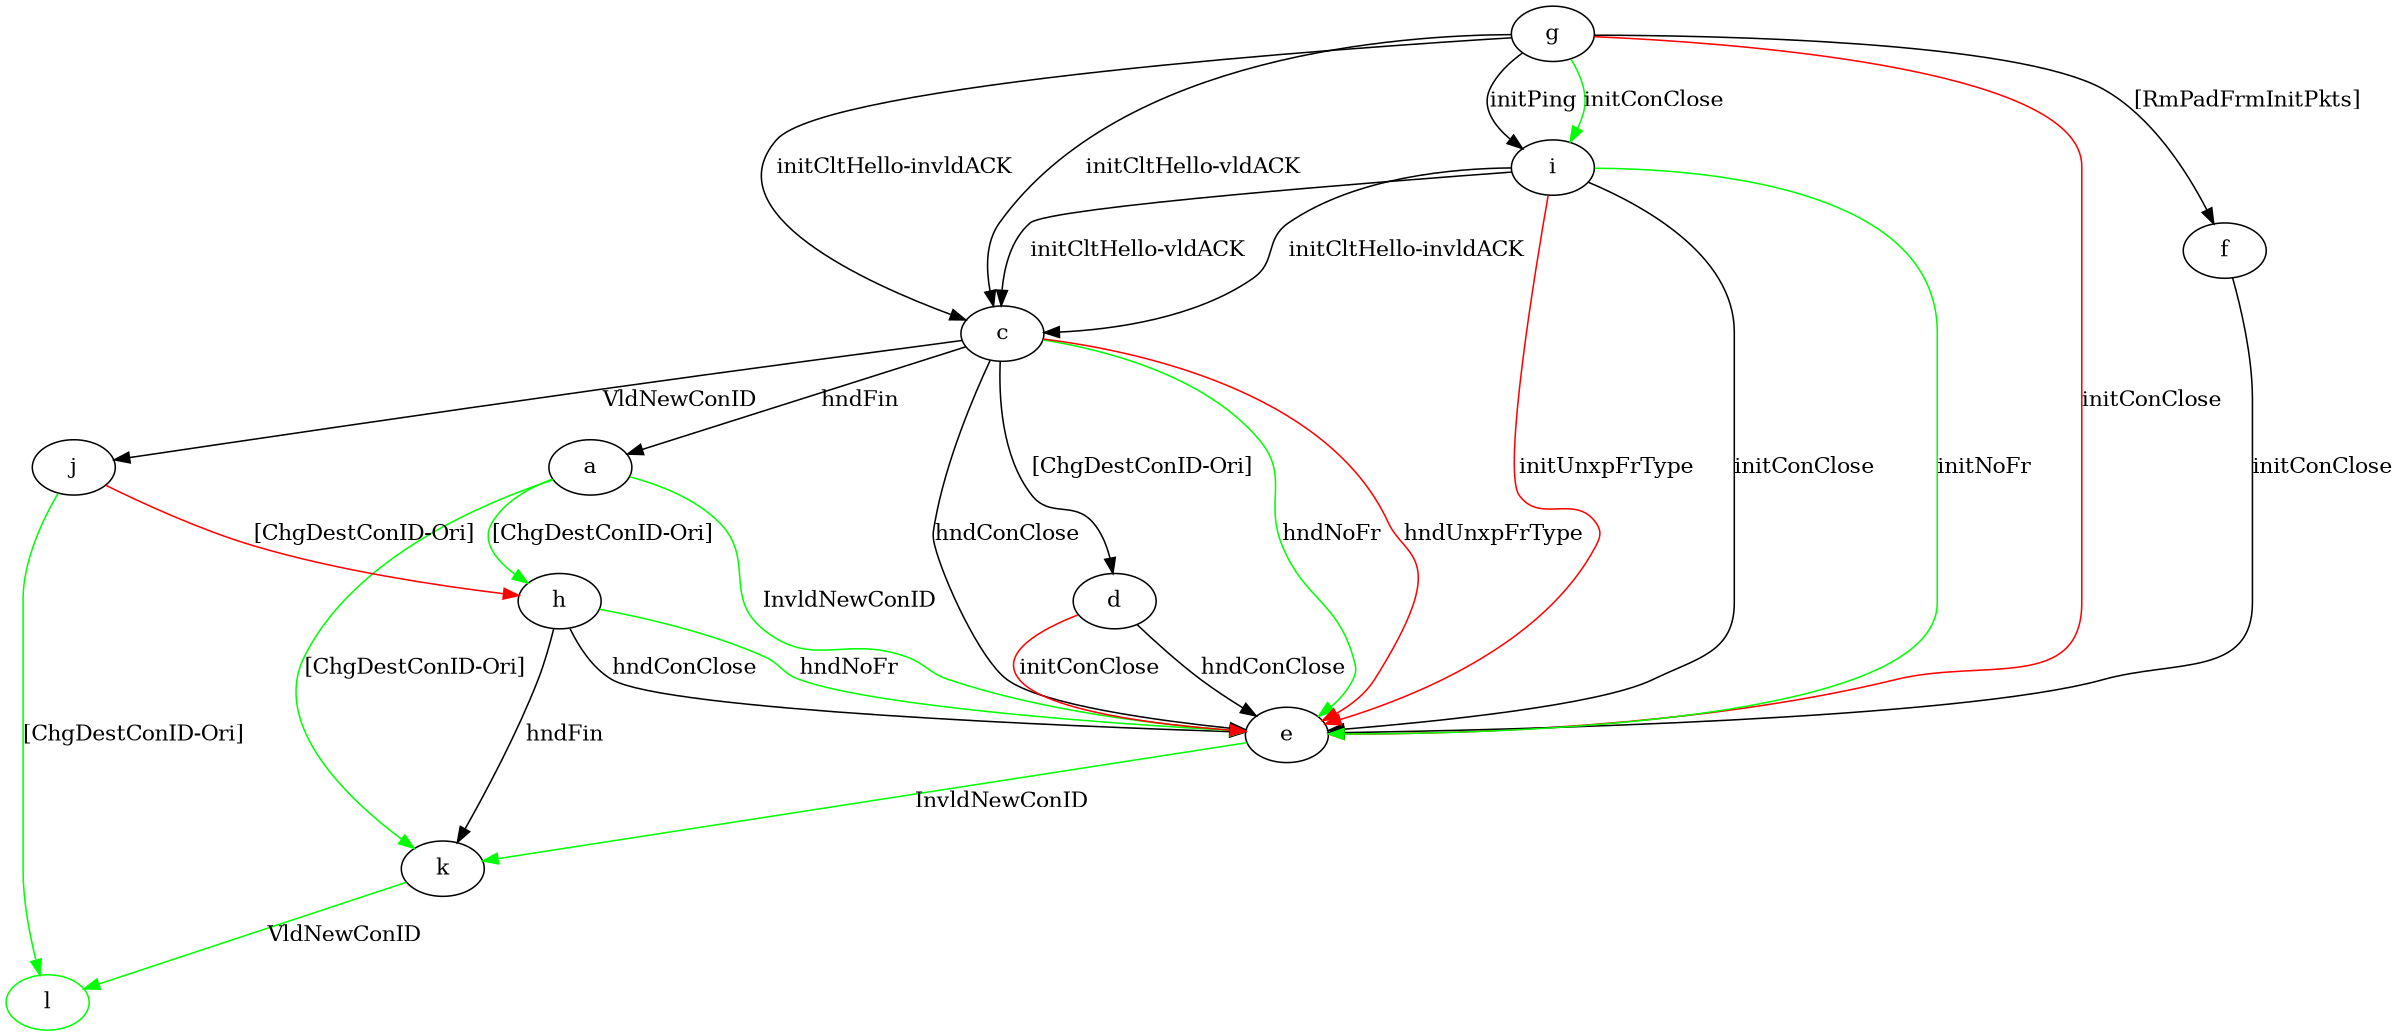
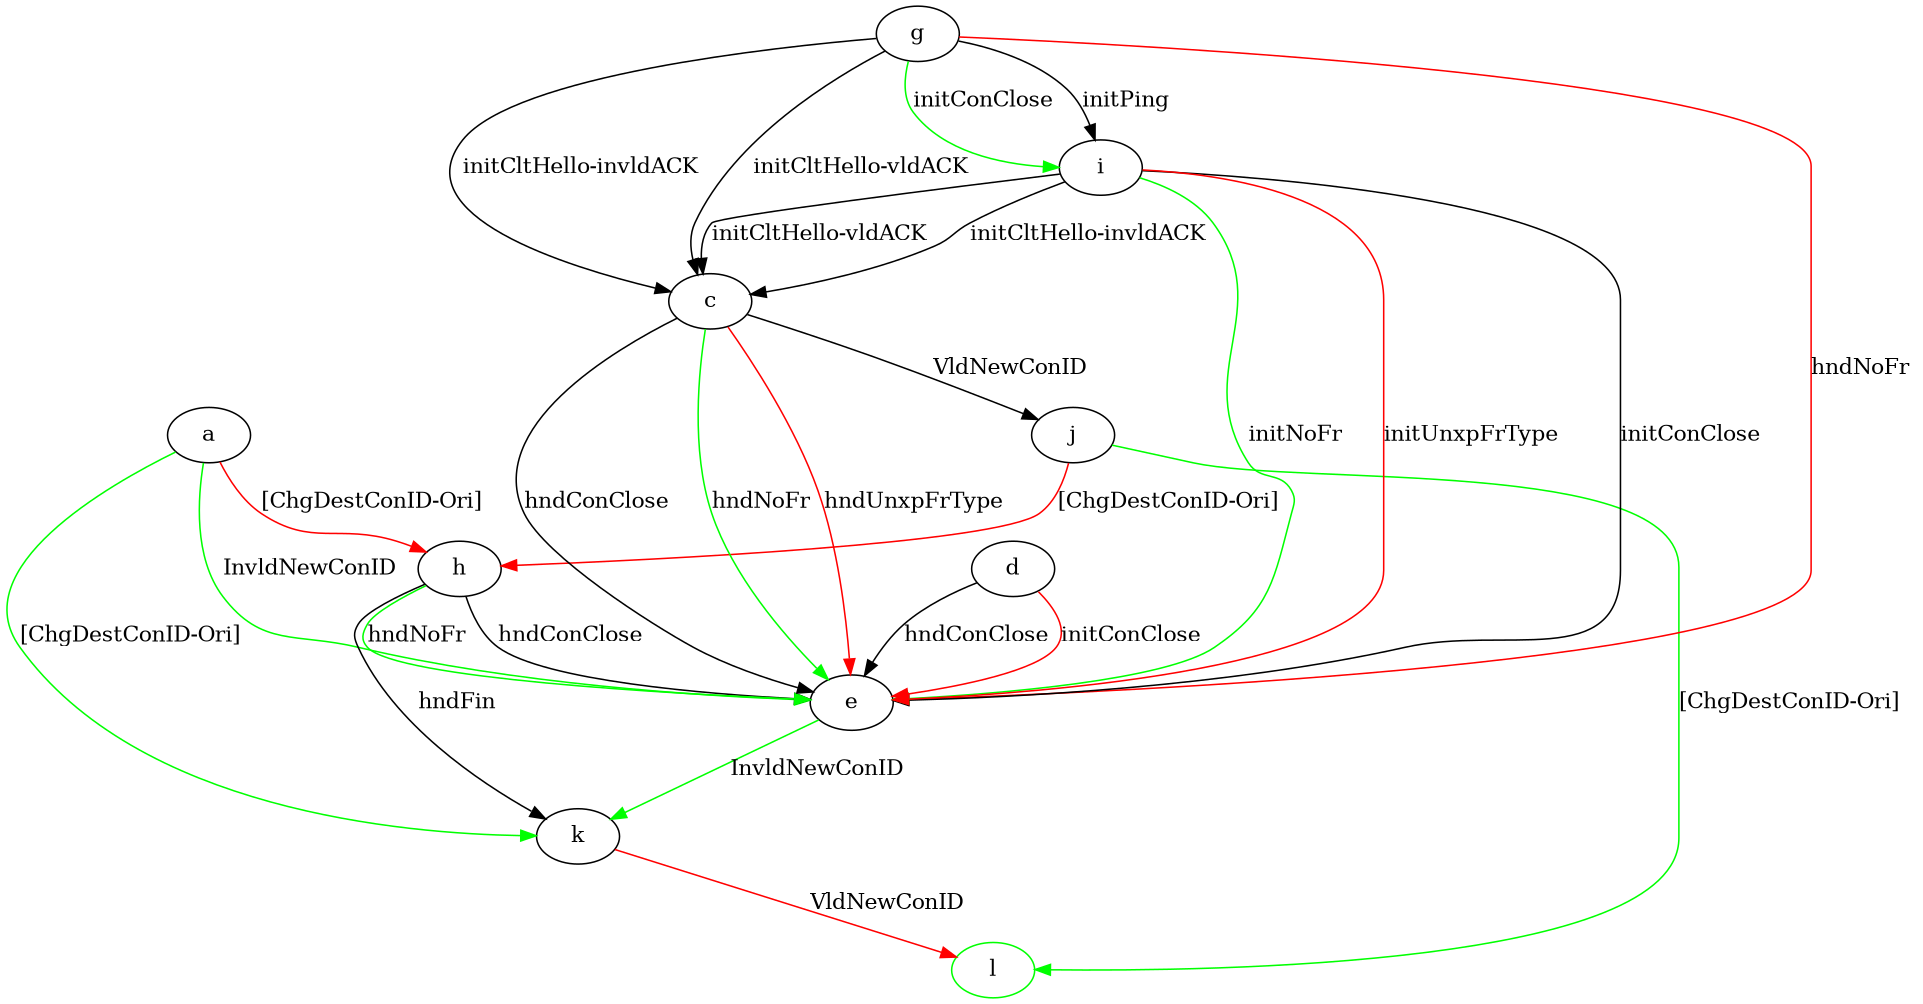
  digraph {
    a
    e
    h
    k [color=black]
    j
    l [color=green]
    g
    c
-   f
    i
    d
    a -> e [color=green label="InvldNewConID "]
-   a -> h [color=green label="[ChgDestConID-Ori] "]
+   a -> h [color=red label="[ChgDestConID-Ori] "]
    a -> k [color=green label="[ChgDestConID-Ori] "]
    e -> k [color=green label="InvldNewConID "]
    h -> e [label="hndConClose "]
    h -> e [color=green label="hndNoFr "]
    h -> k [color=black label="hndFin "]
-   k -> l [color=green label="VldNewConID "]
+   k -> l [color=red label="VldNewConID "]
    j -> h [color=red label="[ChgDestConID-Ori] "]
    j -> l [color=green label="[ChgDestConID-Ori] "]
-   g -> e [color=red label="initConClose "]
+   g -> e [color=red label="hndNoFr "]
    g -> c [label="initCltHello-vldACK "]
    g -> c [label="initCltHello-invldACK "]
-   g -> f [label="[RmPadFrmInitPkts] "]
    g -> i [label="initPing "]
    g -> i [color=green label="initConClose "]
-   c -> a [label="hndFin "]
    c -> e [label="hndConClose "]
    c -> e [color=green label="hndNoFr "]
    c -> e [color=red label="hndUnxpFrType "]
    c -> j [label="VldNewConID "]
-   c -> d [label="[ChgDestConID-Ori] "]
-   f -> e [label="initConClose "]
    i -> e [label="initConClose "]
    i -> e [color=green label="initNoFr "]
    i -> e [color=red label="initUnxpFrType "]
    i -> c [label="initCltHello-vldACK "]
    i -> c [label="initCltHello-invldACK "]
    d -> e [label="hndConClose "]
    d -> e [color=red label="initConClose "]
  }
